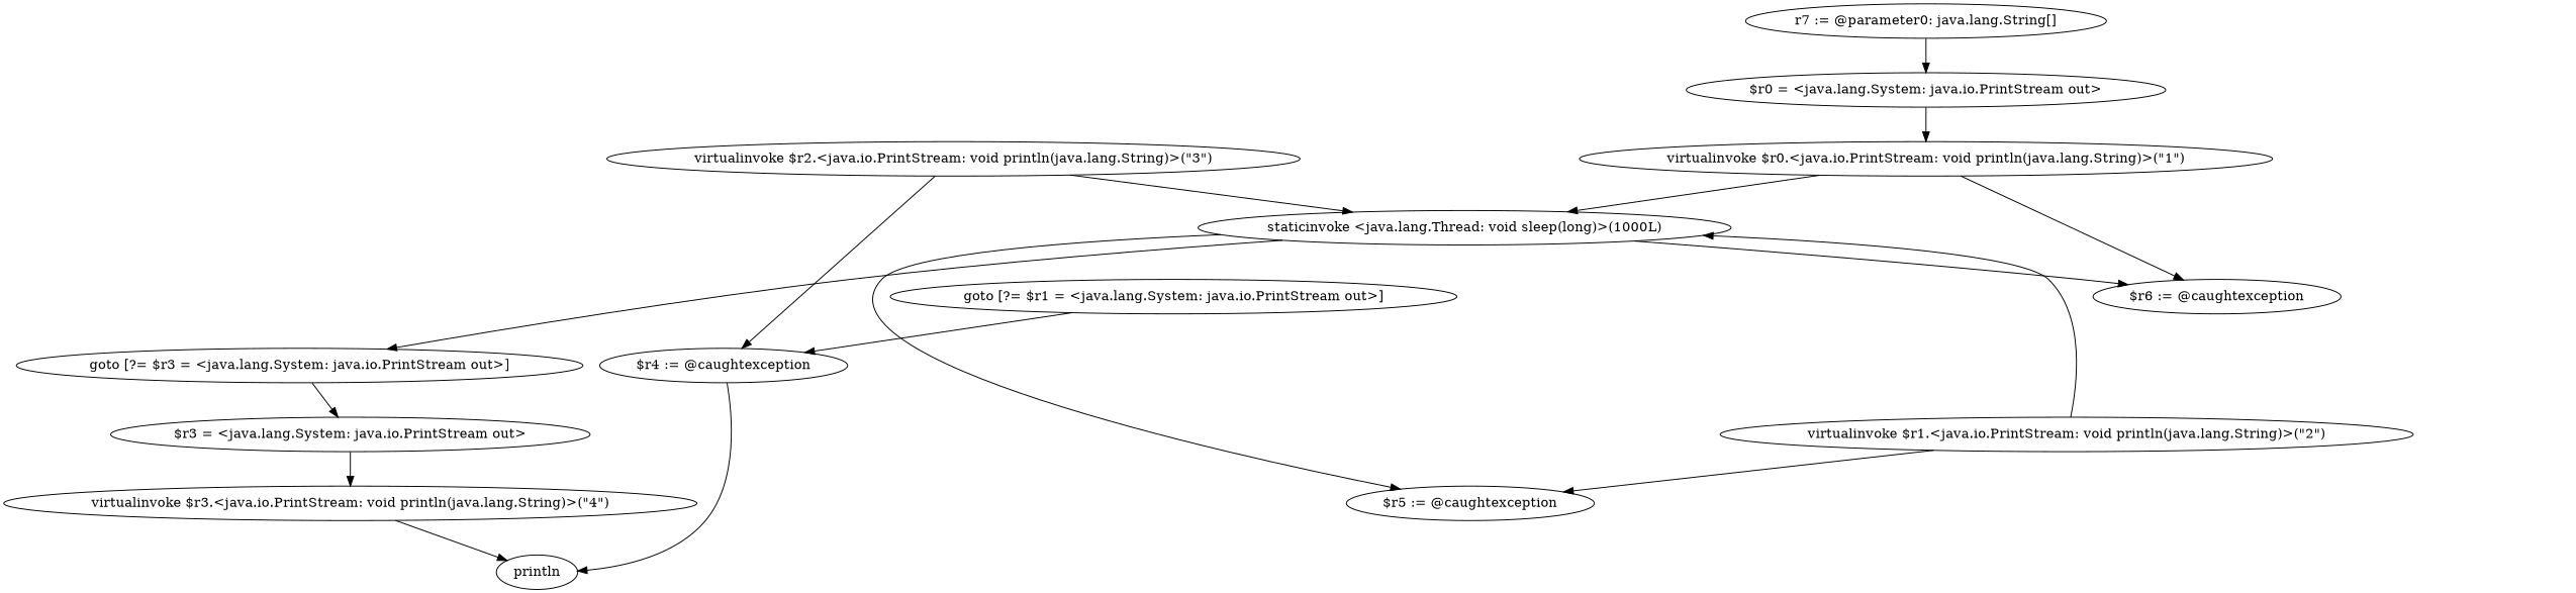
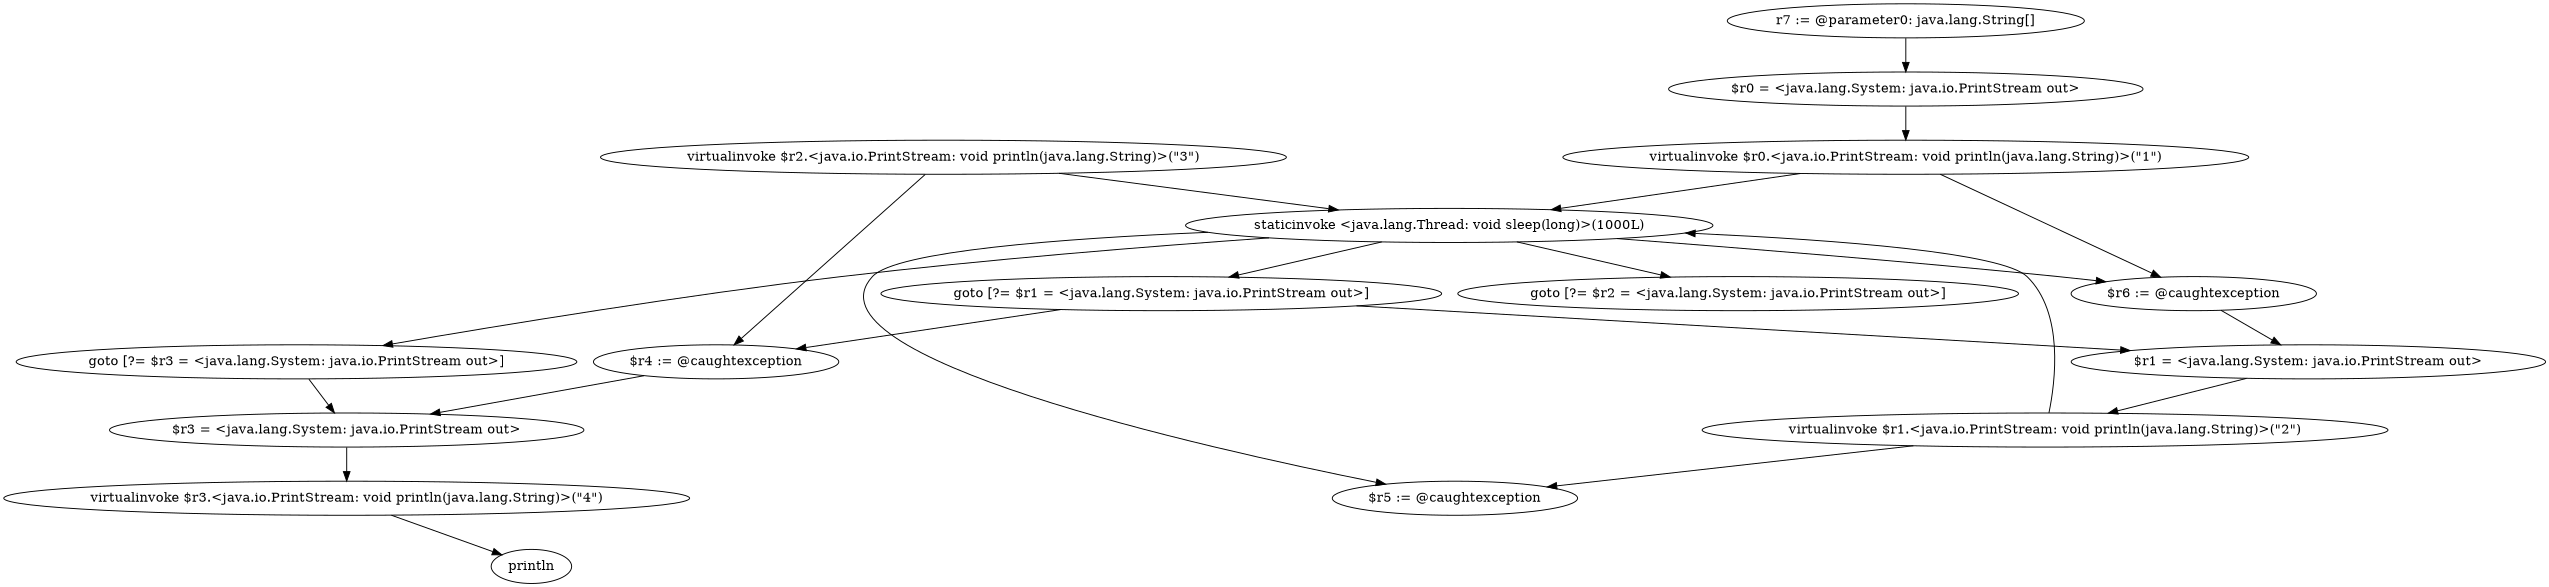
  digraph {
    "r7 := @parameter0: java.lang.String[]"
    "$r0 = <java.lang.System: java.io.PrintStream out>"
    "virtualinvoke $r0.<java.io.PrintStream: void println(java.lang.String)>(\"1\")"
    "staticinvoke <java.lang.Thread: void sleep(long)>(1000L)"
    "$r6 := @caughtexception"
    "goto [?= $r1 = <java.lang.System: java.io.PrintStream out>]"
+   "goto [?= $r2 = <java.lang.System: java.io.PrintStream out>]"
    "$r5 := @caughtexception"
    "goto [?= $r3 = <java.lang.System: java.io.PrintStream out>]"
+   "$r1 = <java.lang.System: java.io.PrintStream out>"
    "$r4 := @caughtexception"
    "$r3 = <java.lang.System: java.io.PrintStream out>"
    "virtualinvoke $r1.<java.io.PrintStream: void println(java.lang.String)>(\"2\")"
    "virtualinvoke $r2.<java.io.PrintStream: void println(java.lang.String)>(\"3\")"
    "virtualinvoke $r3.<java.io.PrintStream: void println(java.lang.String)>(\"4\")"
    n16 [label=println]
    "r7 := @parameter0: java.lang.String[]" -> "$r0 = <java.lang.System: java.io.PrintStream out>"
    "$r0 = <java.lang.System: java.io.PrintStream out>" -> "virtualinvoke $r0.<java.io.PrintStream: void println(java.lang.String)>(\"1\")"
    "virtualinvoke $r0.<java.io.PrintStream: void println(java.lang.String)>(\"1\")" -> "staticinvoke <java.lang.Thread: void sleep(long)>(1000L)"
    "virtualinvoke $r0.<java.io.PrintStream: void println(java.lang.String)>(\"1\")" -> "$r6 := @caughtexception"
    "staticinvoke <java.lang.Thread: void sleep(long)>(1000L)" -> "$r6 := @caughtexception"
+   "staticinvoke <java.lang.Thread: void sleep(long)>(1000L)" -> "goto [?= $r1 = <java.lang.System: java.io.PrintStream out>]"
+   "staticinvoke <java.lang.Thread: void sleep(long)>(1000L)" -> "goto [?= $r2 = <java.lang.System: java.io.PrintStream out>]"
    "staticinvoke <java.lang.Thread: void sleep(long)>(1000L)" -> "$r5 := @caughtexception"
    "staticinvoke <java.lang.Thread: void sleep(long)>(1000L)" -> "goto [?= $r3 = <java.lang.System: java.io.PrintStream out>]"
+   "$r6 := @caughtexception" -> "$r1 = <java.lang.System: java.io.PrintStream out>"
+   "goto [?= $r1 = <java.lang.System: java.io.PrintStream out>]" -> "$r1 = <java.lang.System: java.io.PrintStream out>"
    "goto [?= $r1 = <java.lang.System: java.io.PrintStream out>]" -> "$r4 := @caughtexception"
    "goto [?= $r3 = <java.lang.System: java.io.PrintStream out>]" -> "$r3 = <java.lang.System: java.io.PrintStream out>"
-   "$r4 := @caughtexception" -> n16
+   "$r1 = <java.lang.System: java.io.PrintStream out>" -> "virtualinvoke $r1.<java.io.PrintStream: void println(java.lang.String)>(\"2\")"
+   "$r4 := @caughtexception" -> "$r3 = <java.lang.System: java.io.PrintStream out>"
    "$r3 = <java.lang.System: java.io.PrintStream out>" -> "virtualinvoke $r3.<java.io.PrintStream: void println(java.lang.String)>(\"4\")"
    "virtualinvoke $r1.<java.io.PrintStream: void println(java.lang.String)>(\"2\")" -> "staticinvoke <java.lang.Thread: void sleep(long)>(1000L)"
    "virtualinvoke $r1.<java.io.PrintStream: void println(java.lang.String)>(\"2\")" -> "$r5 := @caughtexception"
    "virtualinvoke $r2.<java.io.PrintStream: void println(java.lang.String)>(\"3\")" -> "staticinvoke <java.lang.Thread: void sleep(long)>(1000L)"
    "virtualinvoke $r2.<java.io.PrintStream: void println(java.lang.String)>(\"3\")" -> "$r4 := @caughtexception"
    "virtualinvoke $r3.<java.io.PrintStream: void println(java.lang.String)>(\"4\")" -> n16
  }
